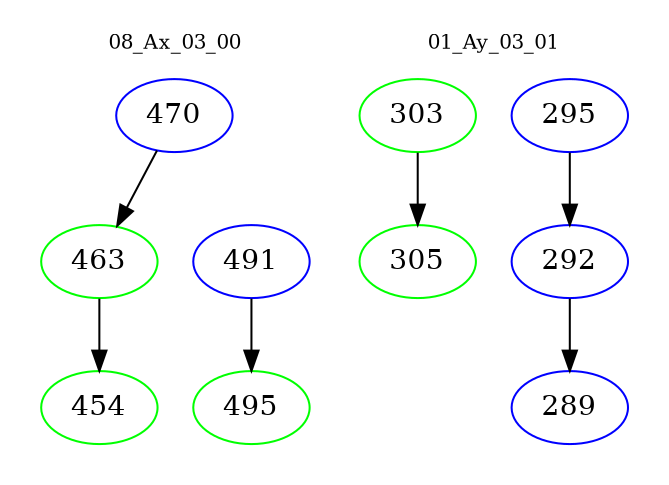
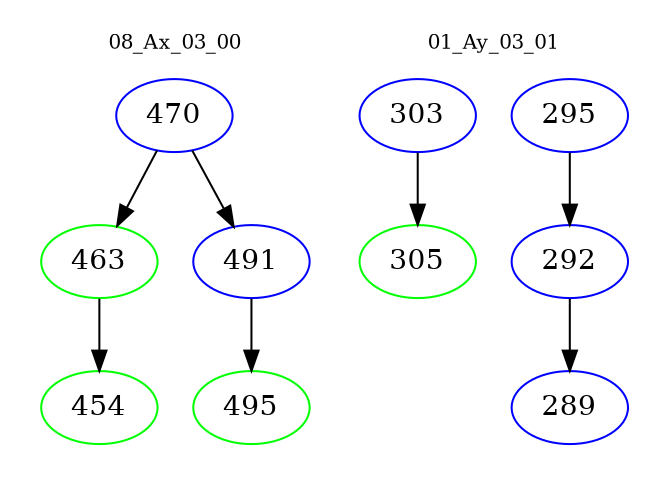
  digraph {
    node [color=blue]
    edge [color=black]
    n1 [label=470]
    n2 [color=green label=463]
    n3 [label=491]
    n4 [color=green label=454]
    n5 [color=green label=495]
    n6 [label=295]
    n7 [label=292]
-   n8 [color=green label=303]
+   n8 [label=303]
    n9 [label=289]
    n10 [color=green label=305]
    subgraph cluster_1 {
      color=white
      fontsize=10
      label="08_Ax_03_00"
      n1
      n2
      n3
      n4
      n5
    }
    subgraph cluster_2 {
      color=white
      fontsize=10
      label="01_Ay_03_01"
      n6
      n7
      n8
      n9
      n10
    }
    n1 -> n2
+   n1 -> n3
    n2 -> n4
    n3 -> n5
    n6 -> n7
    n7 -> n9
    n8 -> n10
  }
